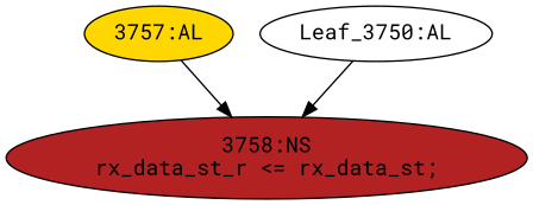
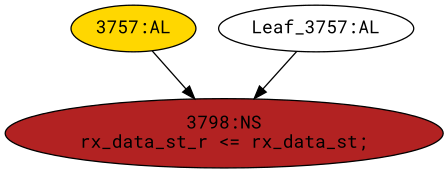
  strict digraph {
    fontname="Roboto Mono"
    node [fontname="Roboto Mono" style=filled]
    edge [cond="[]" fontname="Roboto Mono" lineno=None]
    n1 [ast="<pyverilog.vparser.ast.Always object at 0x7f13b55d4990>" clk_sens=True fillcolor=gold label="3757:AL" sens="['clk']" statements="[]" typ=Always use_var="['rx_data_st']"]
-   n2 [ast="<pyverilog.vparser.ast.NonblockingSubstitution object at 0x7f13b55d4a10>" fillcolor=firebrick label="3758:NS\nrx_data_st_r <= rx_data_st;" statements="[<pyverilog.vparser.ast.NonblockingSubstitution object at 0x7f13b55d4a10>]" typ=NonblockingSubstitution]
-   n3 [def_var="['rx_data_st_r']" label="Leaf_3750:AL" style=""]
+   n2 [ast="<pyverilog.vparser.ast.NonblockingSubstitution object at 0x7f13b55d4a10>" fillcolor=firebrick label="3798:NS\nrx_data_st_r <= rx_data_st;" statements="[<pyverilog.vparser.ast.NonblockingSubstitution object at 0x7f13b55d4a10>]" typ=NonblockingSubstitution]
+   n3 [def_var="['rx_data_st_r']" label="Leaf_3757:AL" style=""]
    n1 -> n2
    n3 -> n2
  }
